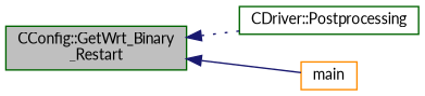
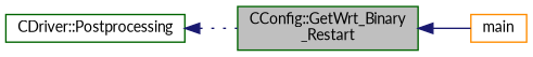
  digraph {
    fontname=Lato
    rankdir=LR
    node [color=darkgreen fillcolor=white fontname=Lato fontsize=10 shape=record style=filled]
    edge [color=midnightblue dir=back fontname=Lato fontsize=10 labelfontname=Helvetica labelfontsize=10]
    n1 [fillcolor=grey75 fontcolor=black height=0.2 label="CConfig::GetWrt_Binary\l_Restart" width=0.4]
    n2 [height=0.2 label="CDriver::Postprocessing" width=0.4]
    n3 [color=darkorange height=0.2 label=main width=0.4]
-   n1 -> n2 [style=dotted]
+   n2 -> n1 [style=dotted]
    n1 -> n3 [style=solid]
  }
